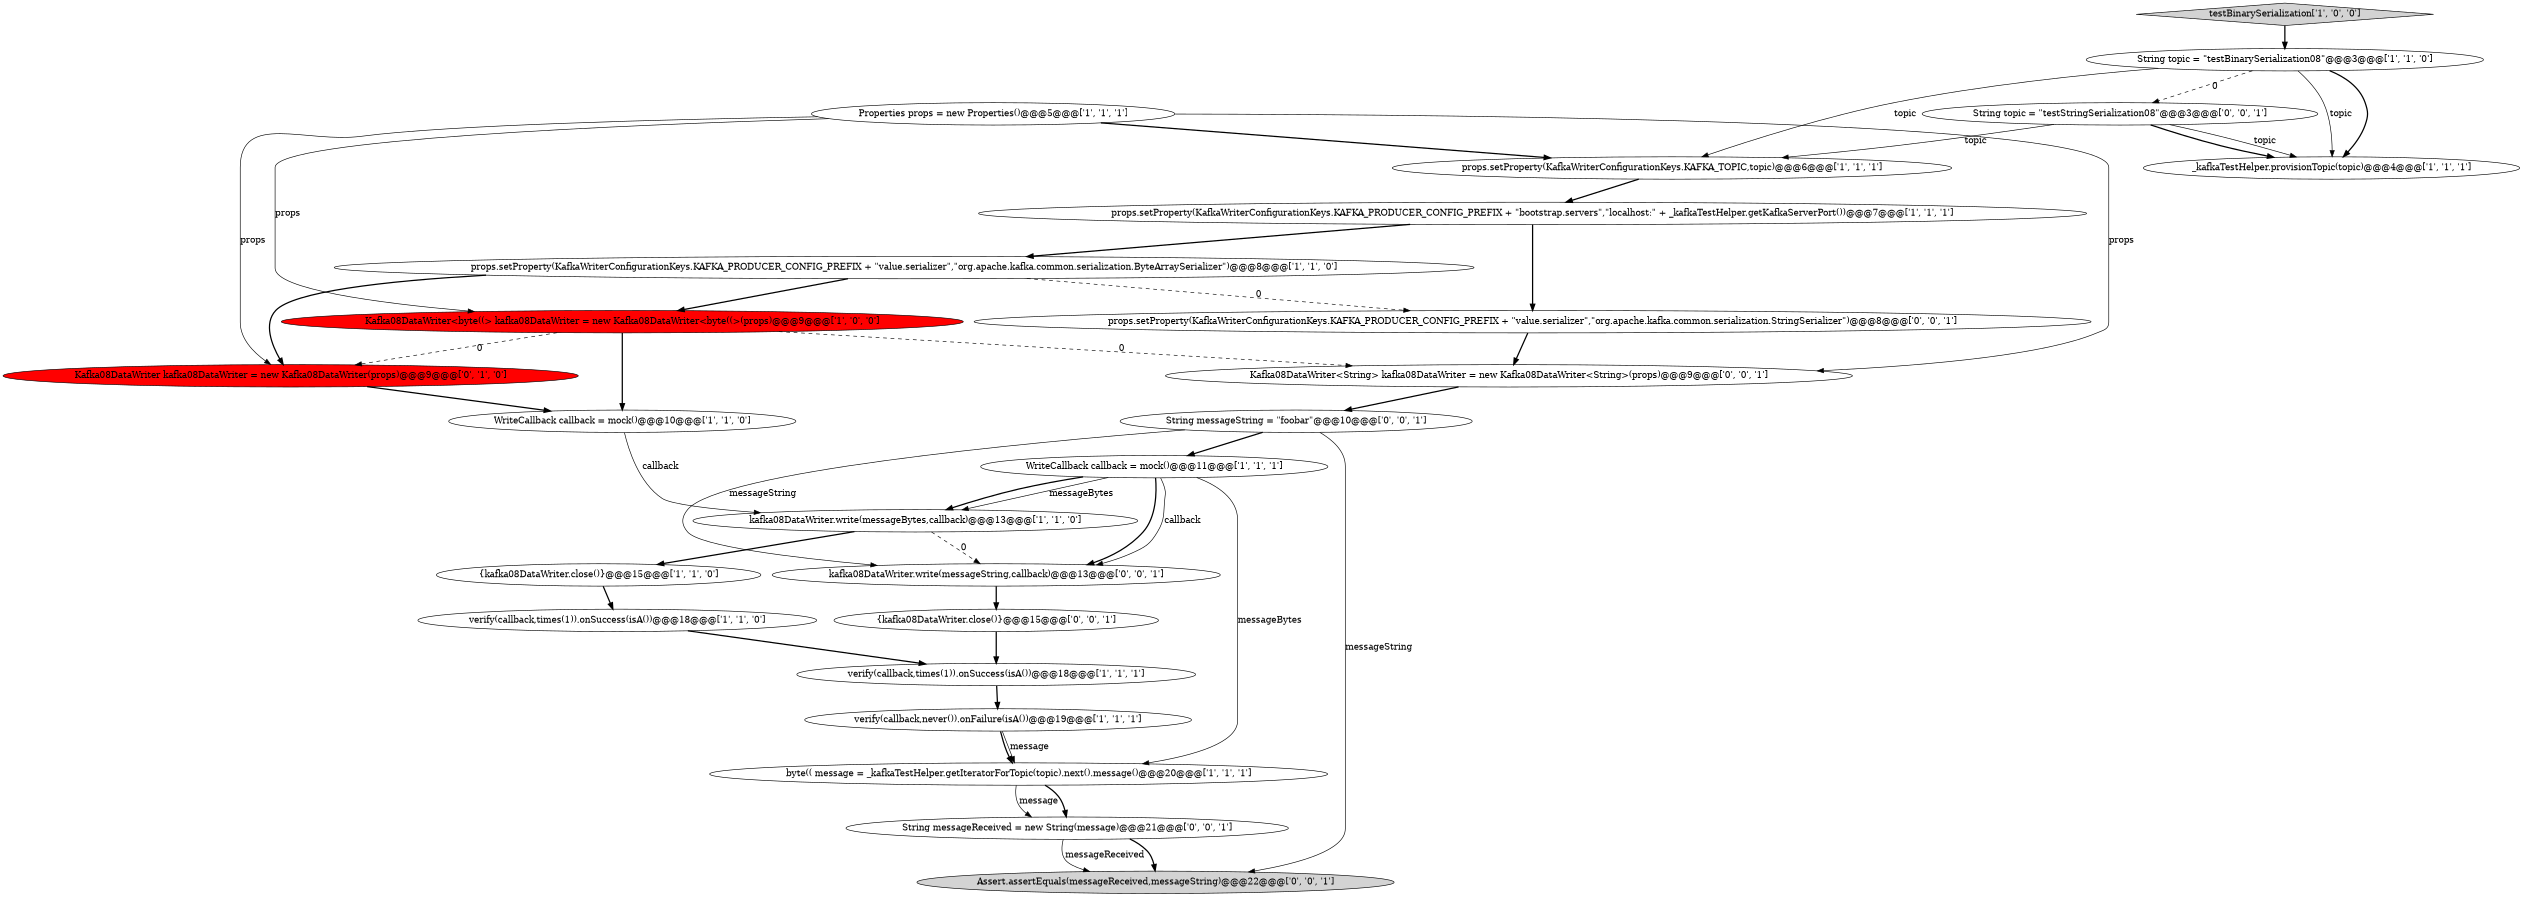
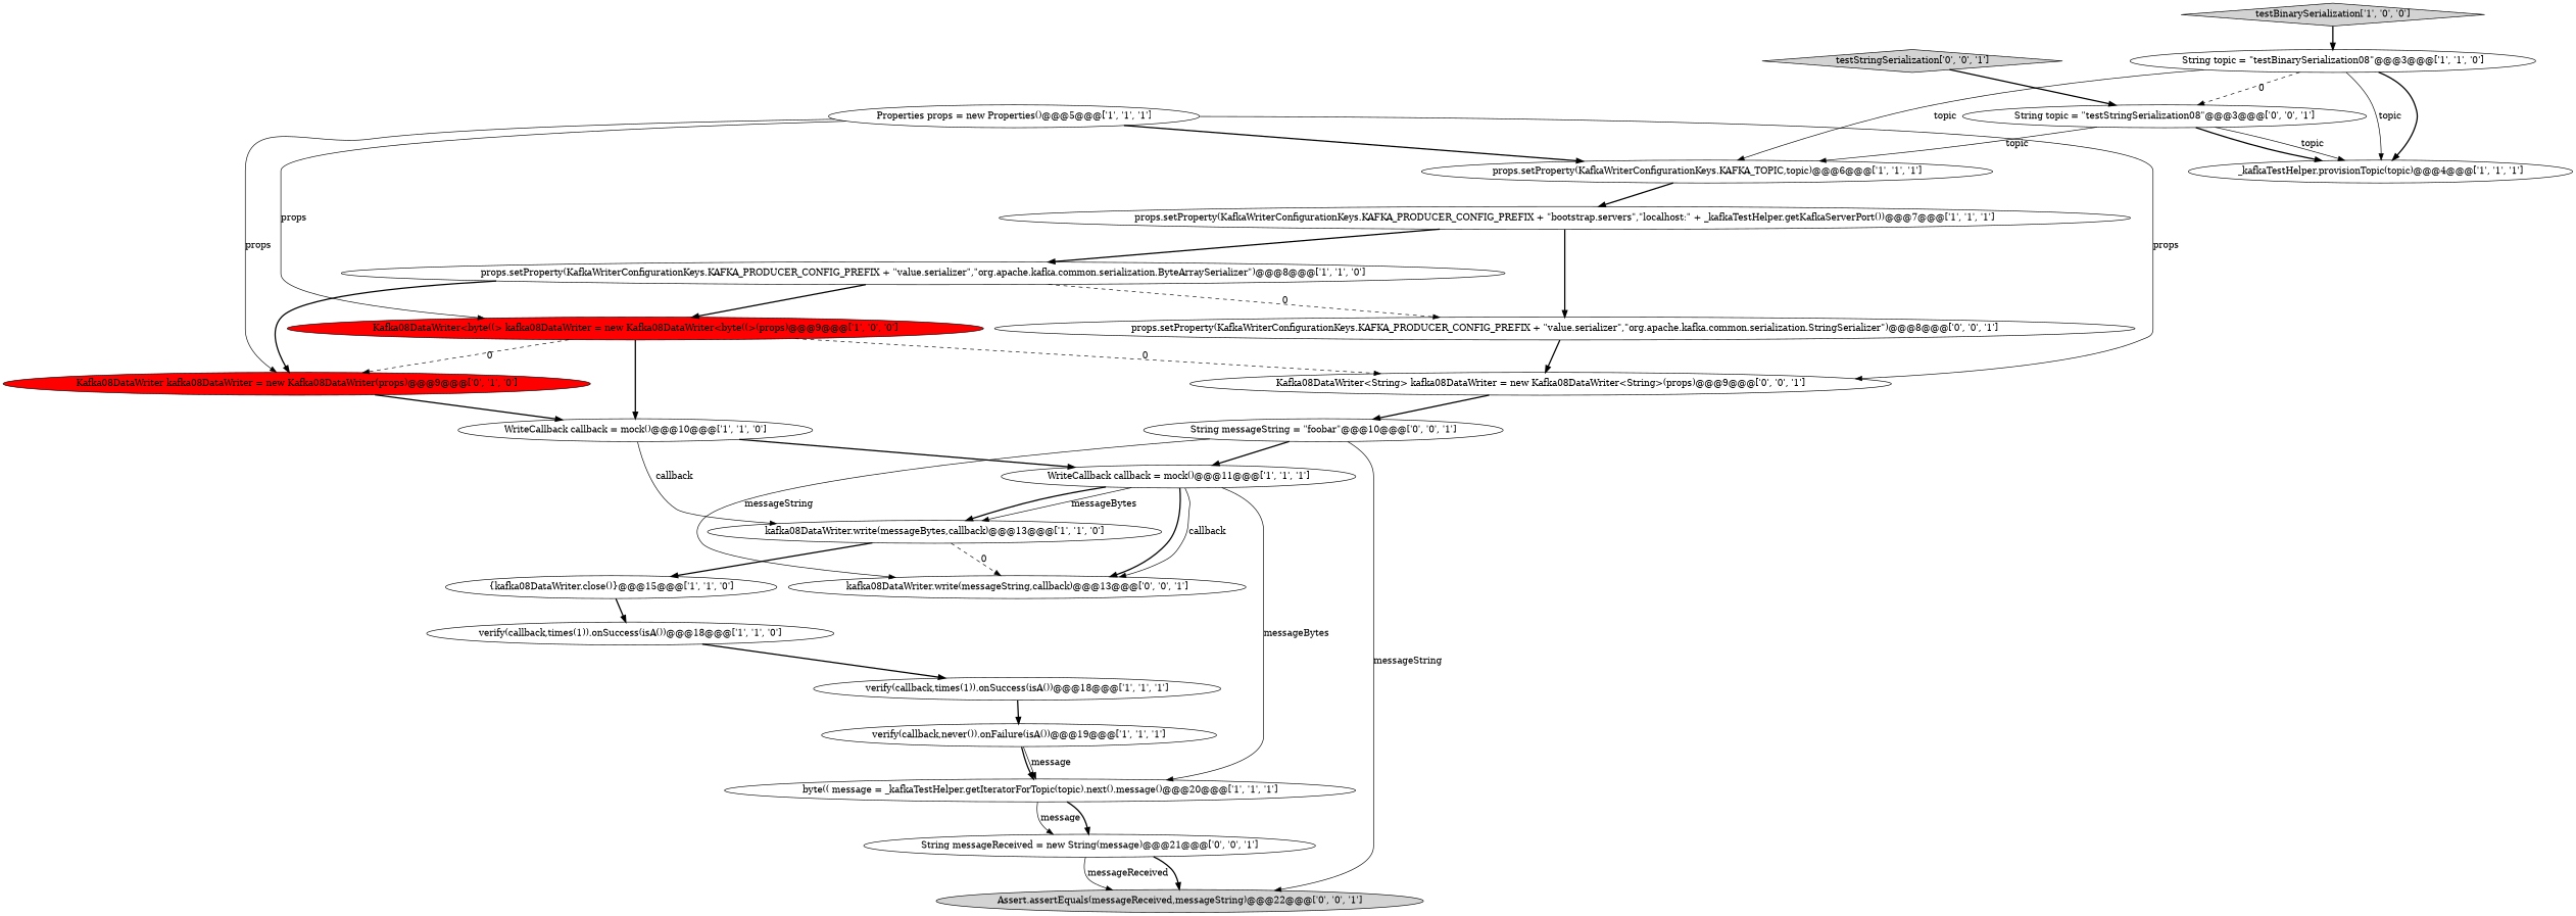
  digraph {
    node [fillcolor=white shape=ellipse style=filled]
    edge [style=bold]
    n1 [label="Properties props = new Properties()@@@5@@@['1', '1', '1']"]
    n2 [fillcolor=red label="Kafka08DataWriter kafka08DataWriter = new Kafka08DataWriter(props)@@@9@@@['0', '1', '0']"]
    n3 [fillcolor=red label="Kafka08DataWriter<byte((> kafka08DataWriter = new Kafka08DataWriter<byte((>(props)@@@9@@@['1', '0', '0']"]
    n4 [label="props.setProperty(KafkaWriterConfigurationKeys.KAFKA_TOPIC,topic)@@@6@@@['1', '1', '1']"]
    n5 [label="Kafka08DataWriter<String> kafka08DataWriter = new Kafka08DataWriter<String>(props)@@@9@@@['0', '0', '1']"]
    n6 [label="WriteCallback callback = mock()@@@10@@@['1', '1', '0']"]
    n7 [label="props.setProperty(KafkaWriterConfigurationKeys.KAFKA_PRODUCER_CONFIG_PREFIX + \"bootstrap.servers\",\"localhost:\" + _kafkaTestHelper.getKafkaServerPort())@@@7@@@['1', '1', '1']"]
    n8 [label="String messageString = \"foobar\"@@@10@@@['0', '0', '1']"]
+   n9 [fillcolor=lightgray label="testStringSerialization['0', '0', '1']" shape=diamond]
    n10 [label="String topic = \"testStringSerialization08\"@@@3@@@['0', '0', '1']"]
    n11 [label="_kafkaTestHelper.provisionTopic(topic)@@@4@@@['1', '1', '1']"]
    n12 [label="kafka08DataWriter.write(messageBytes,callback)@@@13@@@['1', '1', '0']"]
    n13 [label="WriteCallback callback = mock()@@@11@@@['1', '1', '1']"]
    n14 [label="{kafka08DataWriter.close()}@@@15@@@['1', '1', '0']"]
    n15 [label="kafka08DataWriter.write(messageString,callback)@@@13@@@['0', '0', '1']"]
    n16 [label="byte(( message = _kafkaTestHelper.getIteratorForTopic(topic).next().message()@@@20@@@['1', '1', '1']"]
    n17 [label="verify(callback,times(1)).onSuccess(isA())@@@18@@@['1', '1', '0']"]
    n18 [label="verify(callback,times(1)).onSuccess(isA())@@@18@@@['1', '1', '1']"]
    n19 [label="verify(callback,never()).onFailure(isA())@@@19@@@['1', '1', '1']"]
    n20 [label="String messageReceived = new String(message)@@@21@@@['0', '0', '1']"]
    n21 [fillcolor=lightgray label="Assert.assertEquals(messageReceived,messageString)@@@22@@@['0', '0', '1']"]
    n22 [label="props.setProperty(KafkaWriterConfigurationKeys.KAFKA_PRODUCER_CONFIG_PREFIX + \"value.serializer\",\"org.apache.kafka.common.serialization.StringSerializer\")@@@8@@@['0', '0', '1']"]
    n23 [fillcolor=lightgray label="testBinarySerialization['1', '0', '0']" shape=diamond]
    n24 [label="String topic = \"testBinarySerialization08\"@@@3@@@['1', '1', '0']"]
-   n25 [label="{kafka08DataWriter.close()}@@@15@@@['0', '0', '1']"]
    n26 [label="props.setProperty(KafkaWriterConfigurationKeys.KAFKA_PRODUCER_CONFIG_PREFIX + \"value.serializer\",\"org.apache.kafka.common.serialization.ByteArraySerializer\")@@@8@@@['1', '1', '0']"]
    n1 -> n2 [label=props style=solid]
    n1 -> n3 [label=props style=solid]
    n1 -> n4
    n1 -> n5 [label=props style=solid]
    n2 -> n6
    n3 -> n2 [label=0 style=dashed]
    n3 -> n5 [label=0 style=dashed]
    n3 -> n6
    n4 -> n7
    n5 -> n8
    n6 -> n12 [label=callback style=solid]
+   n6 -> n13
    n7 -> n22
    n7 -> n26
    n8 -> n13
    n8 -> n15 [label=messageString style=solid]
    n8 -> n21 [label=messageString style=solid]
+   n9 -> n10
    n10 -> n4 [label=topic style=solid]
    n10 -> n11 [label=topic style=solid]
    n10 -> n11
    n12 -> n14
    n12 -> n15 [label=0 style=dashed]
    n13 -> n12 [label=messageBytes style=solid]
    n13 -> n12
    n13 -> n15
    n13 -> n15 [label=callback style=solid]
    n13 -> n16 [label=messageBytes style=solid]
    n14 -> n17
-   n15 -> n25
    n16 -> n20 [label=message style=solid]
    n16 -> n20
    n17 -> n18
    n18 -> n19
    n19 -> n16
    n19 -> n16 [label=message style=solid]
    n20 -> n21
    n20 -> n21 [label=messageReceived style=solid]
    n22 -> n5
    n23 -> n24
    n24 -> n4 [label=topic style=solid]
    n24 -> n10 [label=0 style=dashed]
    n24 -> n11
    n24 -> n11 [label=topic style=solid]
-   n25 -> n18
    n26 -> n2
    n26 -> n3
    n26 -> n22 [label=0 style=dashed]
  }
